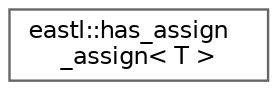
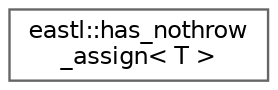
  digraph {
    rankdir=LR
-   n1 [color=grey40 fillcolor=white fontname=Helvetica fontsize=10 height=0.2 label="eastl::has_assign\l_assign\< T \>" shape=box style=filled width=0.4]
+   n1 [color=grey40 fillcolor=white fontname=Helvetica fontsize=10 height=0.2 label="eastl::has_nothrow\l_assign\< T \>" shape=box style=filled width=0.4]
  }
